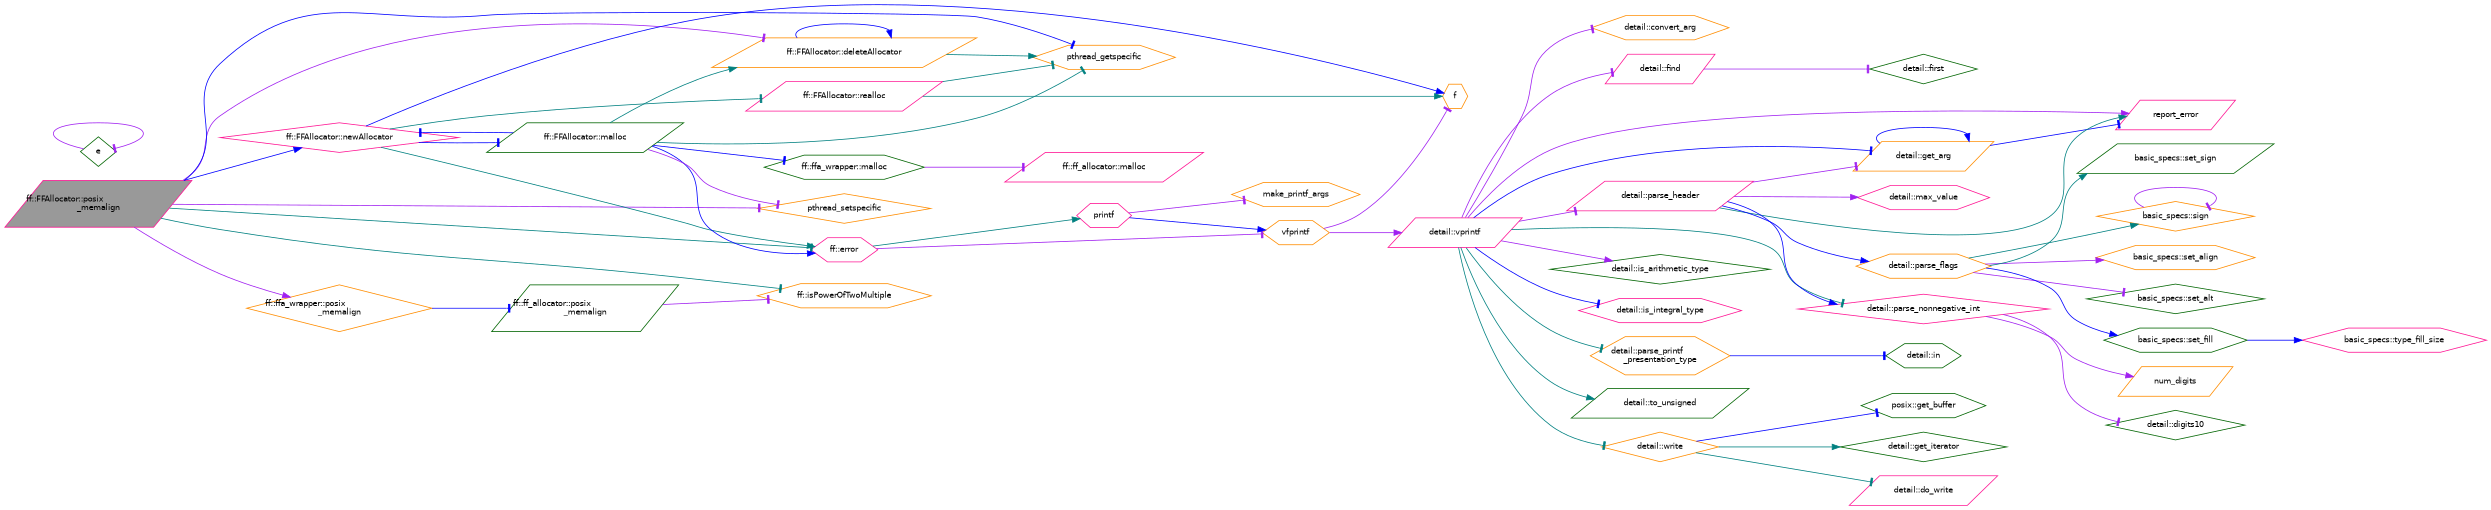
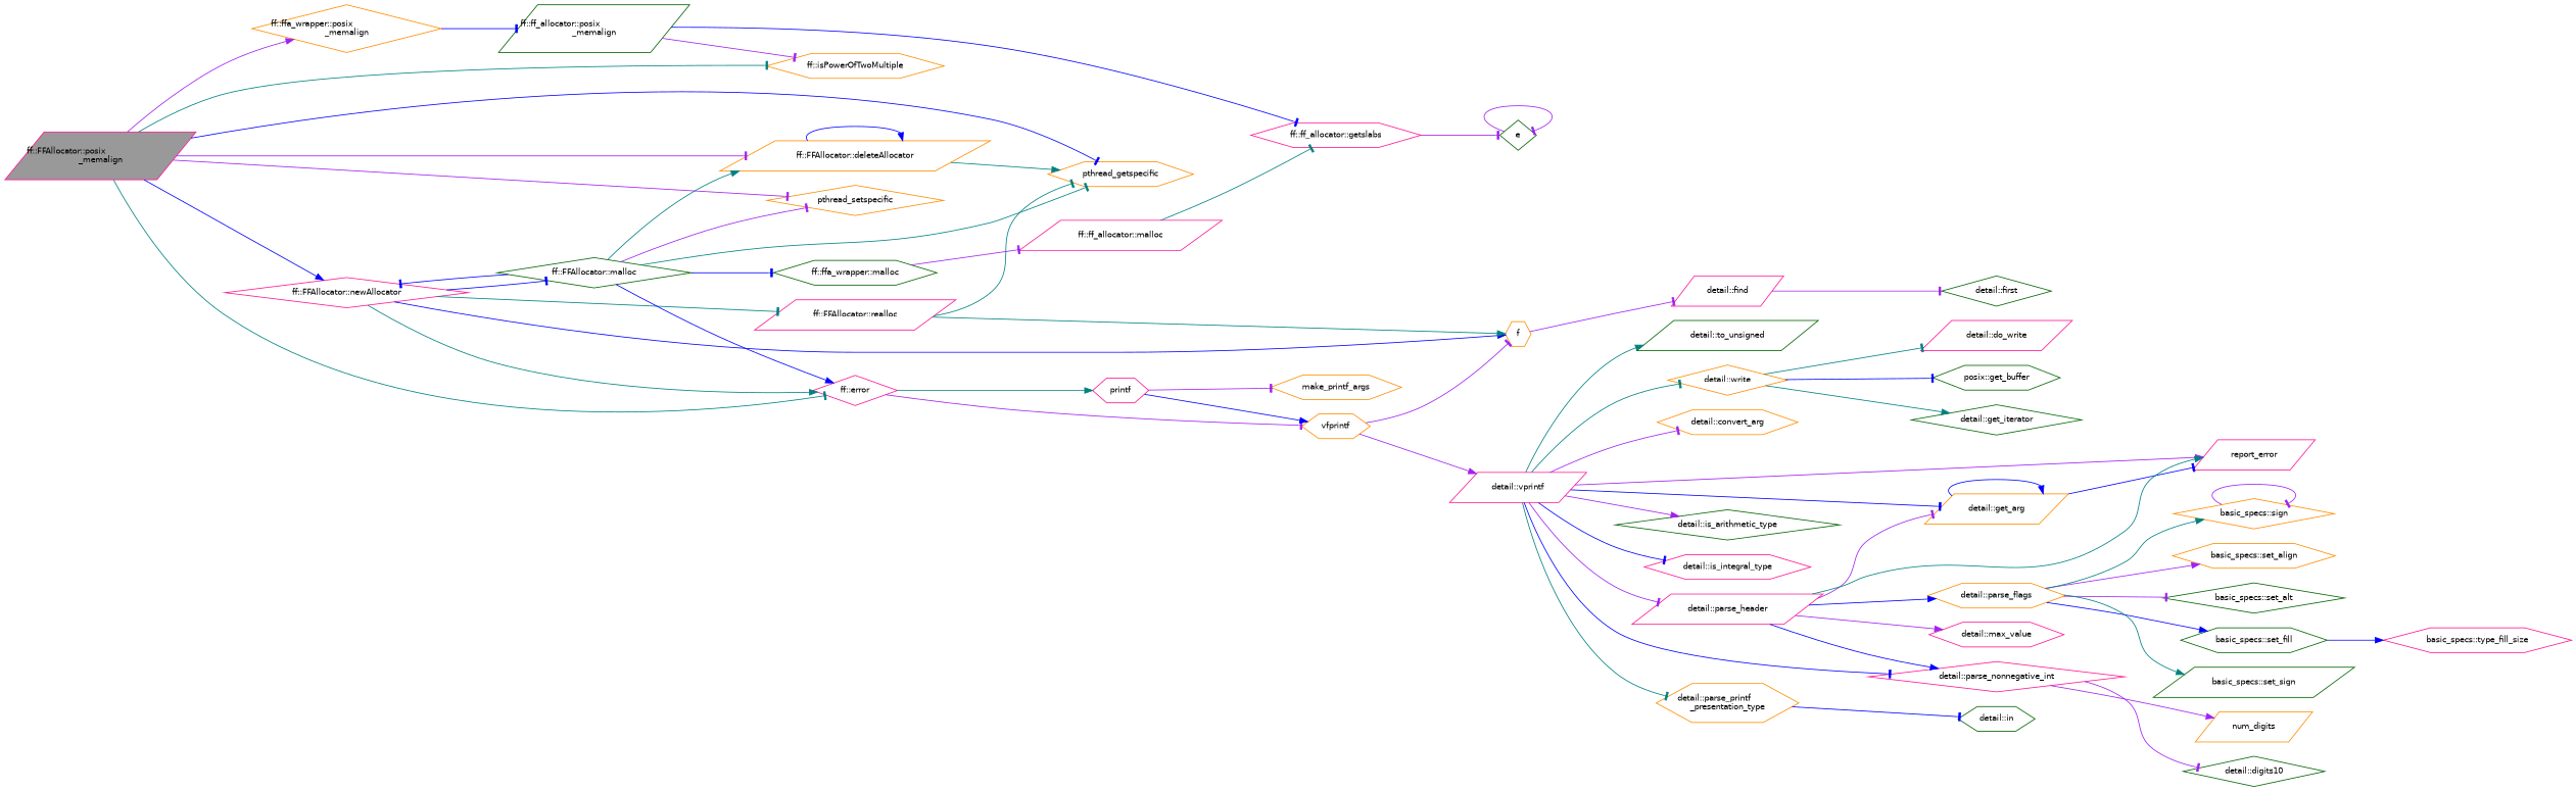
  digraph {
    rankdir=LR
    node [color=deeppink fillcolor=white fontname=Helvetica fontsize=10 shape=hexagon style=filled]
    edge [arrowhead=tee color=purple fontname=Helvetica fontsize=10 labelfontname=Helvetica labelfontsize=10 style=solid]
    n1 [fillcolor=grey60 fontcolor=black height=0.2 label="ff::FFAllocator::posix\l_memalign" shape=parallelogram width=0.4]
    n2 [color=darkorange height=0.2 label="ff::FFAllocator::deleteAllocator" shape=parallelogram width=0.4]
    n3 [color=darkorange height=0.2 label=pthread_getspecific width=0.4]
-   n4 [height=0.2 label="ff::error" width=0.4]
+   n4 [height=0.2 label="ff::error" shape=diamond width=0.4]
    n5 [color=darkorange height=0.2 label="ff::isPowerOfTwoMultiple" width=0.4]
    n6 [height=0.2 label="ff::FFAllocator::newAllocator" shape=diamond width=0.4]
    n7 [color=darkorange height=0.2 label=pthread_setspecific shape=diamond width=0.4]
    n8 [color=darkorange height=0.2 label="ff::ffa_wrapper::posix\l_memalign" shape=diamond width=0.4]
    n9 [height=0.2 label=printf width=0.4]
    n10 [color=darkorange height=0.2 label=vfprintf width=0.4]
    n11 [color=darkorange height=0.2 label=f width=0.4]
-   n12 [color=darkgreen height=0.2 label="ff::FFAllocator::malloc" shape=parallelogram width=0.4]
+   n12 [color=darkgreen height=0.2 label="ff::FFAllocator::malloc" shape=diamond width=0.4]
    n13 [height=0.2 label="ff::FFAllocator::realloc" shape=parallelogram width=0.4]
    n14 [color=darkgreen height=0.2 label="ff::ff_allocator::posix\l_memalign" shape=parallelogram width=0.4]
    n15 [color=darkorange height=0.2 label=make_printf_args width=0.4]
    n16 [height=0.2 label="detail::vprintf" shape=parallelogram width=0.4]
    n17 [color=darkorange height=0.2 label="detail::convert_arg" width=0.4]
    n18 [height=0.2 label="detail::find" shape=parallelogram width=0.4]
    n19 [color=darkorange height=0.2 label="detail::get_arg" shape=parallelogram width=0.4]
    n20 [height=0.2 label=report_error shape=parallelogram width=0.4]
    n21 [color=darkgreen height=0.2 label="detail::is_arithmetic_type" shape=diamond width=0.4]
    n22 [height=0.2 label="detail::is_integral_type" width=0.4]
    n23 [height=0.2 label="detail::parse_header" shape=parallelogram width=0.4]
    n24 [height=0.2 label="detail::parse_nonnegative_int" shape=diamond width=0.4]
    n25 [color=darkorange height=0.2 label="detail::parse_printf\l_presentation_type" width=0.4]
    n26 [color=darkgreen height=0.2 label="detail::to_unsigned" shape=parallelogram width=0.4]
    n27 [color=darkorange height=0.2 label="detail::write" shape=diamond width=0.4]
    n28 [color=darkgreen height=0.2 label="detail::first" shape=diamond width=0.4]
    n29 [height=0.2 label="detail::max_value" width=0.4]
    n30 [color=darkorange height=0.2 label="detail::parse_flags" width=0.4]
    n31 [color=darkgreen height=0.2 label="detail::digits10" shape=diamond width=0.4]
    n32 [color=darkorange height=0.2 label=num_digits shape=parallelogram width=0.4]
    n33 [color=darkgreen height=0.2 label="detail::in" width=0.4]
    n34 [height=0.2 label="detail::do_write" shape=parallelogram width=0.4]
    n35 [color=darkgreen height=0.2 label="posix::get_buffer" width=0.4]
    n36 [color=darkgreen height=0.2 label="detail::get_iterator" shape=diamond width=0.4]
    n37 [color=darkorange height=0.2 label="basic_specs::set_align" width=0.4]
    n38 [color=darkgreen height=0.2 label="basic_specs::set_alt" shape=diamond width=0.4]
    n39 [color=darkgreen height=0.2 label="basic_specs::set_fill" width=0.4]
    n40 [color=darkgreen height=0.2 label="basic_specs::set_sign" shape=parallelogram width=0.4]
    n41 [color=darkorange height=0.2 label="basic_specs::sign" shape=diamond width=0.4]
    n42 [height=0.2 label="basic_specs::type_fill_size" width=0.4]
    n43 [color=darkgreen height=0.2 label="ff::ffa_wrapper::malloc" width=0.4]
    n44 [height=0.2 label="ff::ff_allocator::malloc" shape=parallelogram width=0.4]
+   n45 [height=0.2 label="ff::ff_allocator::getslabs" width=0.4]
    n46 [color=darkgreen height=0.2 label=e shape=diamond width=0.4]
    n1 -> n2
    n1 -> n3 [color=blue]
    n1 -> n4 [color=teal]
    n1 -> n5 [color=teal]
    n1 -> n6 [arrowhead=normal color=blue]
    n1 -> n7
    n1 -> n8 [arrowhead=normal]
    n2 -> n2 [arrowhead=normal color=blue]
    n2 -> n3 [arrowhead=normal color=teal]
    n4 -> n9 [arrowhead=normal color=teal]
    n4 -> n10
    n6 -> n4 [arrowhead=normal color=teal]
    n6 -> n11 [arrowhead=normal color=blue]
    n6 -> n12 [color=blue]
    n6 -> n13 [color=teal]
    n8 -> n14 [color=blue]
    n9 -> n10 [arrowhead=normal color=blue]
    n9 -> n15
    n10 -> n11
    n10 -> n16 [arrowhead=normal]
    n12 -> n2 [arrowhead=normal color=teal]
    n12 -> n3 [color=teal]
    n12 -> n4 [arrowhead=normal color=blue]
    n12 -> n6 [color=blue]
    n12 -> n7
    n12 -> n43 [color=blue]
    n13 -> n3 [color=teal]
    n13 -> n11 [arrowhead=normal color=teal]
    n14 -> n5
+   n14 -> n45 [color=blue]
    n16 -> n17
-   n16 -> n18
+   n11 -> n18
    n16 -> n19 [color=blue]
    n16 -> n20 [arrowhead=normal]
    n16 -> n21 [arrowhead=normal]
    n16 -> n22 [color=blue]
    n16 -> n23
-   n16 -> n24 [color=teal]
+   n16 -> n24 [color=blue]
    n16 -> n25 [color=teal]
    n16 -> n26 [arrowhead=normal color=teal]
    n16 -> n27 [color=teal]
    n18 -> n28
    n19 -> n19 [arrowhead=normal color=blue]
    n19 -> n20 [color=blue]
    n23 -> n19
    n23 -> n20 [arrowhead=normal color=teal]
    n23 -> n24 [arrowhead=normal color=blue]
    n23 -> n29 [arrowhead=normal]
    n23 -> n30 [arrowhead=normal color=blue]
    n24 -> n31
    n24 -> n32 [arrowhead=normal]
    n25 -> n33 [color=blue]
    n27 -> n34 [color=teal]
    n27 -> n35 [color=blue]
    n27 -> n36 [arrowhead=normal color=teal]
    n30 -> n37 [arrowhead=normal]
    n30 -> n38
    n30 -> n39 [arrowhead=normal color=blue]
    n30 -> n40 [arrowhead=normal color=teal]
    n30 -> n41 [arrowhead=normal color=teal]
    n39 -> n42 [arrowhead=normal color=blue]
    n41 -> n41
    n43 -> n44
+   n44 -> n45 [color=teal]
+   n45 -> n46
    n46 -> n46
  }
